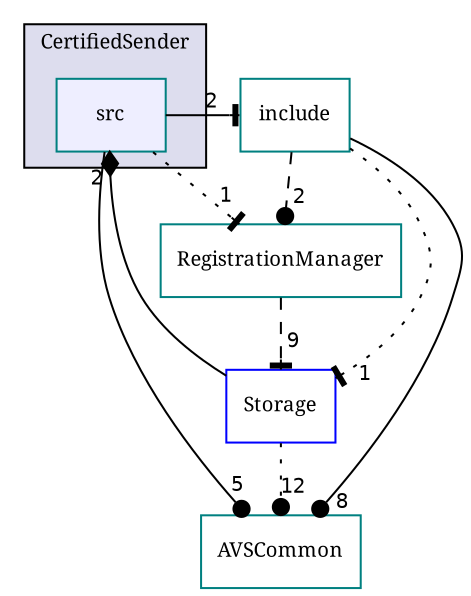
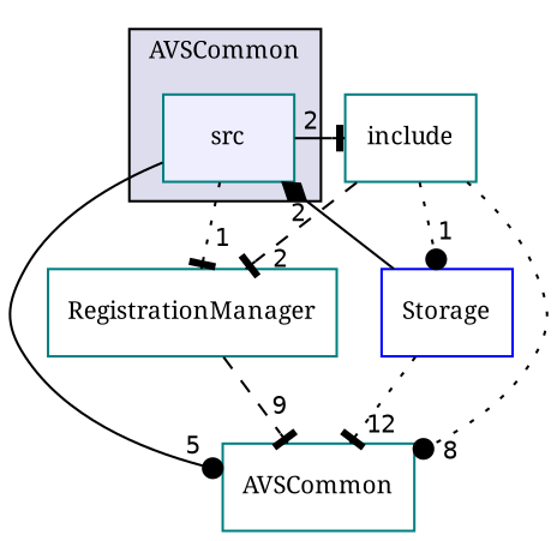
  digraph {
    compound=true
    fontname="Noto Serif"
    node [color=teal fillcolor=white fontname="Noto Serif" fontsize=10 shape=box style=filled]
    edge [arrowhead=tee fontname="Noto Serif" headlabel=2 labeldistance=1.5 labelfontname=Helvetica labelfontsize=10 style=solid]
    n1 [fillcolor="#eeeeff" label=src pencolor=black]
    n2 [label=AVSCommon]
    n3 [label=RegistrationManager]
    n4 [label=include]
    n5 [color=blue label=Storage]
    subgraph cluster_1 {
      bgcolor="#ddddee"
      fontsize=10
-     label=CertifiedSender
+     label=AVSCommon
      pencolor=black
      n1
    }
    n1 -> n2 [arrowhead=dot headlabel=5]
    n1 -> n3 [headlabel=1 style=dotted]
    n1 -> n4
-   n3 -> n5 [headlabel=9 style=dashed]
-   n4 -> n2 [arrowhead=dot headlabel=8]
-   n4 -> n3 [arrowhead=dot style=dashed]
-   n4 -> n5 [headlabel=1 style=dotted]
+   n3 -> n2 [headlabel=9 style=dashed]
+   n4 -> n2 [arrowhead=dot headlabel=8 style=dotted]
+   n4 -> n3 [style=dashed]
+   n4 -> n5 [arrowhead=dot headlabel=1 style=dotted]
    n5 -> n1 [arrowhead=diamond]
-   n5 -> n2 [arrowhead=dot headlabel=12 style=dotted]
+   n5 -> n2 [headlabel=12 style=dotted]
  }
